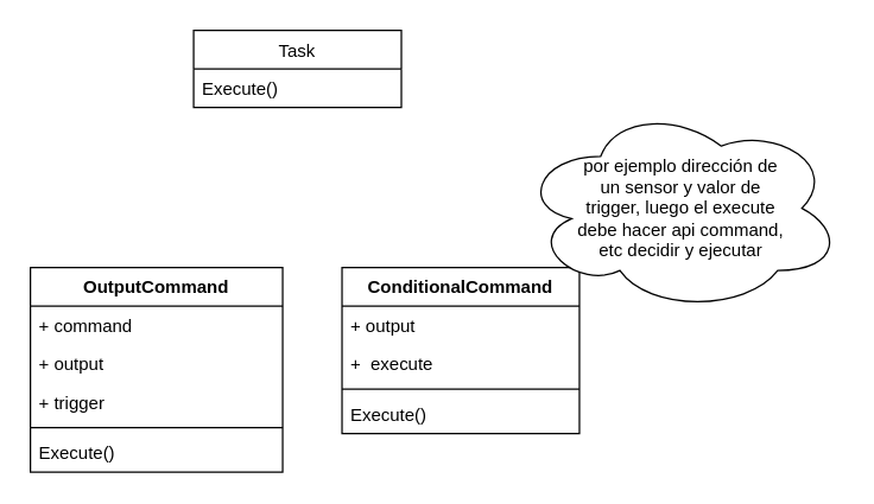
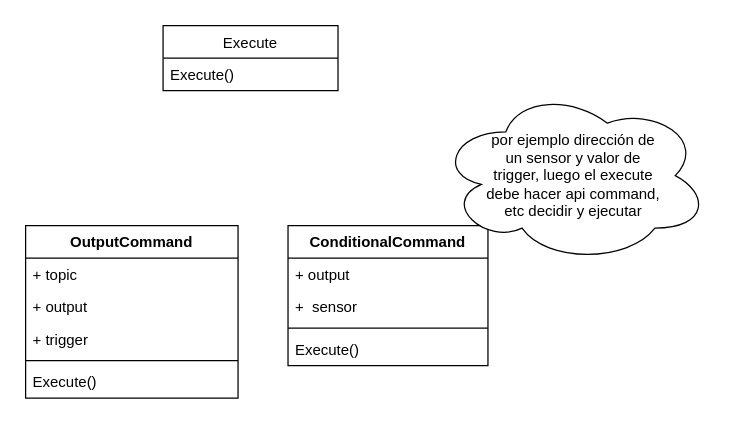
  <mxCell id="0" />
  <mxCell id="1" parent="0" />
- <mxCell id="2" value="Task" style="swimlane;fontStyle=0;childLayout=stackLayout;horizontal=1;startSize=26;fillColor=none;horizontalStack=0;resizeParent=1;resizeParentMax=0;resizeLast=0;collapsible=1;marginBottom=0;" vertex="1" parent="1"><mxGeometry x="130" y="20" width="140" height="52" as="geometry" /></mxCell>
+ <mxCell id="2" value="Execute" style="swimlane;fontStyle=0;childLayout=stackLayout;horizontal=1;startSize=26;fillColor=none;horizontalStack=0;resizeParent=1;resizeParentMax=0;resizeLast=0;collapsible=1;marginBottom=0;" vertex="1" parent="1"><mxGeometry x="130" y="20" width="140" height="52" as="geometry" /></mxCell>
  <mxCell id="3" value="Execute()" style="text;strokeColor=none;fillColor=none;align=left;verticalAlign=top;spacingLeft=4;spacingRight=4;overflow=hidden;rotatable=0;points=[[0,0.5],[1,0.5]];portConstraint=eastwest;" vertex="1" parent="2"><mxGeometry y="26" width="140" height="26" as="geometry" /></mxCell>
  <mxCell id="4" value="OutputCommand" style="swimlane;fontStyle=1;align=center;verticalAlign=top;childLayout=stackLayout;horizontal=1;startSize=26;horizontalStack=0;resizeParent=1;resizeParentMax=0;resizeLast=0;collapsible=1;marginBottom=0;" vertex="1" parent="1"><mxGeometry x="20" y="180" width="170" height="138" as="geometry" /></mxCell>
- <mxCell id="5" value="+ command" style="text;strokeColor=none;fillColor=none;align=left;verticalAlign=top;spacingLeft=4;spacingRight=4;overflow=hidden;rotatable=0;points=[[0,0.5],[1,0.5]];portConstraint=eastwest;" vertex="1" parent="4"><mxGeometry y="26" width="170" height="26" as="geometry" /></mxCell>
+ <mxCell id="5" value="+ topic" style="text;strokeColor=none;fillColor=none;align=left;verticalAlign=top;spacingLeft=4;spacingRight=4;overflow=hidden;rotatable=0;points=[[0,0.5],[1,0.5]];portConstraint=eastwest;" vertex="1" parent="4"><mxGeometry y="26" width="170" height="26" as="geometry" /></mxCell>
  <mxCell id="6" value="+ output " style="text;strokeColor=none;fillColor=none;align=left;verticalAlign=top;spacingLeft=4;spacingRight=4;overflow=hidden;rotatable=0;points=[[0,0.5],[1,0.5]];portConstraint=eastwest;" vertex="1" parent="4"><mxGeometry y="52" width="170" height="26" as="geometry" /></mxCell>
  <mxCell id="7" value="+ trigger" style="text;strokeColor=none;fillColor=none;align=left;verticalAlign=top;spacingLeft=4;spacingRight=4;overflow=hidden;rotatable=0;points=[[0,0.5],[1,0.5]];portConstraint=eastwest;" vertex="1" parent="4"><mxGeometry y="78" width="170" height="26" as="geometry" /></mxCell>
  <mxCell id="8" value="" style="line;strokeWidth=1;fillColor=none;align=left;verticalAlign=middle;spacingTop=-1;spacingLeft=3;spacingRight=3;rotatable=0;labelPosition=right;points=[];portConstraint=eastwest;" vertex="1" parent="4"><mxGeometry y="104" width="170" height="8" as="geometry" /></mxCell>
  <mxCell id="9" value="Execute()" style="text;strokeColor=none;fillColor=none;align=left;verticalAlign=top;spacingLeft=4;spacingRight=4;overflow=hidden;rotatable=0;points=[[0,0.5],[1,0.5]];portConstraint=eastwest;" vertex="1" parent="4"><mxGeometry y="112" width="170" height="26" as="geometry" /></mxCell>
  <mxCell id="10" value="ConditionalCommand" style="swimlane;fontStyle=1;align=center;verticalAlign=top;childLayout=stackLayout;horizontal=1;startSize=26;horizontalStack=0;resizeParent=1;resizeParentMax=0;resizeLast=0;collapsible=1;marginBottom=0;" vertex="1" parent="1"><mxGeometry x="230" y="180" width="160" height="112" as="geometry" /></mxCell>
  <mxCell id="11" value="+ output " style="text;strokeColor=none;fillColor=none;align=left;verticalAlign=top;spacingLeft=4;spacingRight=4;overflow=hidden;rotatable=0;points=[[0,0.5],[1,0.5]];portConstraint=eastwest;" vertex="1" parent="10"><mxGeometry y="26" width="160" height="26" as="geometry" /></mxCell>
- <mxCell id="12" value="+  execute" style="text;strokeColor=none;fillColor=none;align=left;verticalAlign=top;spacingLeft=4;spacingRight=4;overflow=hidden;rotatable=0;points=[[0,0.5],[1,0.5]];portConstraint=eastwest;" vertex="1" parent="10"><mxGeometry y="52" width="160" height="26" as="geometry" /></mxCell>
+ <mxCell id="12" value="+  sensor" style="text;strokeColor=none;fillColor=none;align=left;verticalAlign=top;spacingLeft=4;spacingRight=4;overflow=hidden;rotatable=0;points=[[0,0.5],[1,0.5]];portConstraint=eastwest;" vertex="1" parent="10"><mxGeometry y="52" width="160" height="26" as="geometry" /></mxCell>
  <mxCell id="13" value="" style="line;strokeWidth=1;fillColor=none;align=left;verticalAlign=middle;spacingTop=-1;spacingLeft=3;spacingRight=3;rotatable=0;labelPosition=right;points=[];portConstraint=eastwest;" vertex="1" parent="10"><mxGeometry y="78" width="160" height="8" as="geometry" /></mxCell>
  <mxCell id="14" value="Execute()" style="text;strokeColor=none;fillColor=none;align=left;verticalAlign=top;spacingLeft=4;spacingRight=4;overflow=hidden;rotatable=0;points=[[0,0.5],[1,0.5]];portConstraint=eastwest;" vertex="1" parent="10"><mxGeometry y="86" width="160" height="26" as="geometry" /></mxCell>
  <mxCell id="15" value="por ejemplo dirección de un sensor y valor de trigger, luego el execute debe hacer api command, etc decidir y ejecutar" style="ellipse;shape=cloud;whiteSpace=wrap;html=1;spacingTop=0;spacingLeft=35;spacingRight=35;" vertex="1" parent="1"><mxGeometry x="350" y="70" width="217" height="140" as="geometry" /></mxCell>
